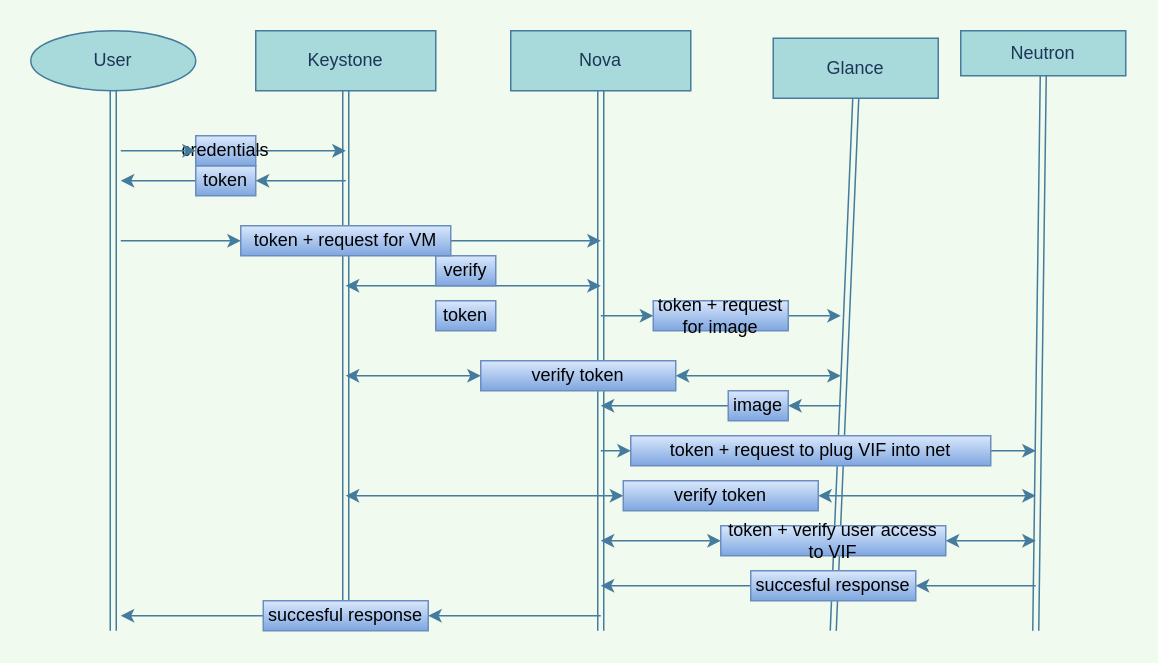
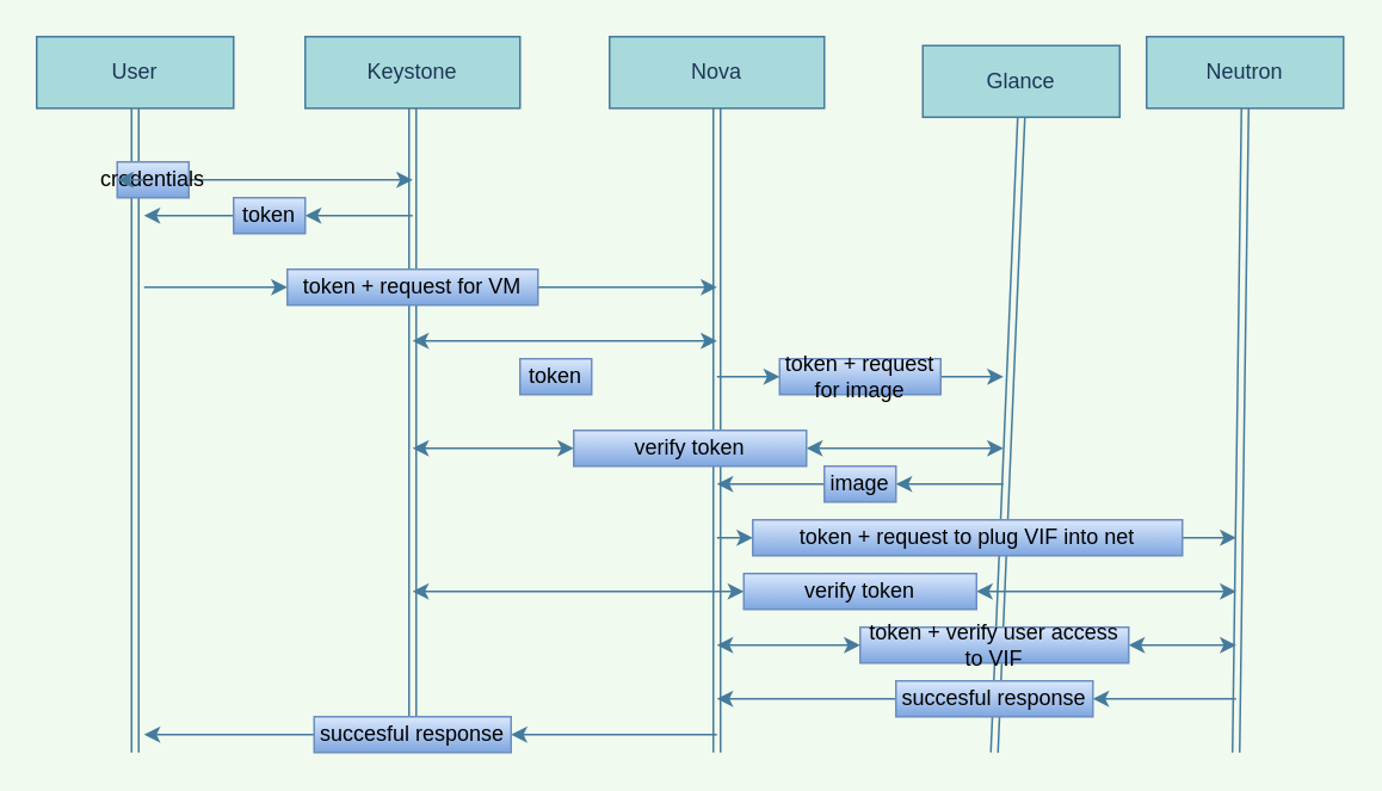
  <mxCell id="0" />
  <mxCell id="1" parent="0" />
- <mxCell id="2" value="User" style="ellipse;whiteSpace=wrap;html=1;fillColor=#A8DADC;strokeColor=#457B9D;fontColor=#1D3557;" vertex="1" parent="1"><mxGeometry x="20" y="20" width="110" height="40" as="geometry" /></mxCell>
+ <mxCell id="2" value="User" style="rounded=0;whiteSpace=wrap;html=1;fillColor=#A8DADC;strokeColor=#457B9D;fontColor=#1D3557;" vertex="1" parent="1"><mxGeometry x="20" y="20" width="110" height="40" as="geometry" /></mxCell>
  <mxCell id="3" value="Keystone" style="rounded=0;whiteSpace=wrap;html=1;sketch=0;strokeColor=#457B9D;fillColor=#A8DADC;fontColor=#1D3557;" vertex="1" parent="1"><mxGeometry x="170" y="20" width="120" height="40" as="geometry" /></mxCell>
  <mxCell id="4" value="Nova" style="rounded=0;whiteSpace=wrap;html=1;sketch=0;strokeColor=#457B9D;fillColor=#A8DADC;fontColor=#1D3557;" vertex="1" parent="1"><mxGeometry x="340" y="20" width="120" height="40" as="geometry" /></mxCell>
  <mxCell id="5" value="" style="shape=link;html=1;strokeColor=#457B9D;fillColor=#A8DADC;fontColor=#1D3557;exitX=0.5;exitY=1;exitDx=0;exitDy=0;labelBackgroundColor=#F1FAEE;" edge="1" parent="1" source="2"><mxGeometry width="100" relative="1" as="geometry"><mxPoint x="330" y="220" as="sourcePoint" /><mxPoint x="75" y="420" as="targetPoint" /></mxGeometry></mxCell>
  <mxCell id="6" value="" style="shape=link;html=1;strokeColor=#457B9D;fillColor=#A8DADC;fontColor=#1D3557;exitX=0.5;exitY=1;exitDx=0;exitDy=0;labelBackgroundColor=#F1FAEE;" edge="1" parent="1" source="29"><mxGeometry width="100" relative="1" as="geometry"><mxPoint x="85" y="70" as="sourcePoint" /><mxPoint x="230" y="420" as="targetPoint" /></mxGeometry></mxCell>
  <mxCell id="7" value="" style="shape=link;html=1;strokeColor=#457B9D;fillColor=#A8DADC;fontColor=#1D3557;exitX=0.5;exitY=1;exitDx=0;exitDy=0;labelBackgroundColor=#F1FAEE;" edge="1" parent="1" source="4"><mxGeometry width="100" relative="1" as="geometry"><mxPoint x="380" y="70" as="sourcePoint" /><mxPoint x="400" y="420" as="targetPoint" /></mxGeometry></mxCell>
  <mxCell id="8" value="Glance" style="rounded=0;whiteSpace=wrap;html=1;fillColor=#A8DADC;strokeColor=#457B9D;fontColor=#1D3557;" vertex="1" parent="1"><mxGeometry x="515" y="25" width="110" height="40" as="geometry" /></mxCell>
- <mxCell id="9" value="Neutron" style="rounded=0;whiteSpace=wrap;html=1;fillColor=#A8DADC;strokeColor=#457B9D;fontColor=#1D3557;" vertex="1" parent="1"><mxGeometry x="640" y="20" width="110" height="30" as="geometry" /></mxCell>
+ <mxCell id="9" value="Neutron" style="rounded=0;whiteSpace=wrap;html=1;fillColor=#A8DADC;strokeColor=#457B9D;fontColor=#1D3557;" vertex="1" parent="1"><mxGeometry x="640" y="20" width="110" height="40" as="geometry" /></mxCell>
  <mxCell id="10" value="" style="shape=link;html=1;strokeColor=#457B9D;fillColor=#A8DADC;fontColor=#1D3557;exitX=0.5;exitY=1;exitDx=0;exitDy=0;labelBackgroundColor=#F1FAEE;" edge="1" parent="1" source="8"><mxGeometry width="100" relative="1" as="geometry"><mxPoint x="410" y="70" as="sourcePoint" /><mxPoint x="555" y="420" as="targetPoint" /></mxGeometry></mxCell>
  <mxCell id="11" value="" style="shape=link;html=1;strokeColor=#457B9D;fillColor=#A8DADC;fontColor=#1D3557;exitX=0.5;exitY=1;exitDx=0;exitDy=0;labelBackgroundColor=#F1FAEE;" edge="1" parent="1" source="9"><mxGeometry width="100" relative="1" as="geometry"><mxPoint x="420" y="80" as="sourcePoint" /><mxPoint x="690" y="420" as="targetPoint" /></mxGeometry></mxCell>
  <mxCell id="12" value="" style="endArrow=classic;html=1;strokeColor=#457B9D;fillColor=#A8DADC;fontColor=#1D3557;labelBackgroundColor=#F1FAEE;" edge="1" parent="1" source="33"><mxGeometry width="50" height="50" relative="1" as="geometry"><mxPoint x="80" y="100" as="sourcePoint" /><mxPoint x="230" y="100" as="targetPoint" /></mxGeometry></mxCell>
  <mxCell id="13" value="" style="endArrow=classic;html=1;strokeColor=#457B9D;fillColor=#A8DADC;fontColor=#1D3557;labelBackgroundColor=#F1FAEE;" edge="1" parent="1" source="31"><mxGeometry width="50" height="50" relative="1" as="geometry"><mxPoint x="230" y="120" as="sourcePoint" /><mxPoint x="80" y="120" as="targetPoint" /></mxGeometry></mxCell>
  <mxCell id="14" value="" style="endArrow=classic;html=1;strokeColor=#457B9D;fillColor=#A8DADC;fontColor=#1D3557;" edge="1" parent="1" source="29"><mxGeometry width="50" height="50" relative="1" as="geometry"><mxPoint x="80" y="160" as="sourcePoint" /><mxPoint x="400" y="160" as="targetPoint" /></mxGeometry></mxCell>
  <mxCell id="15" value="" style="endArrow=classic;startArrow=classic;html=1;strokeColor=#457B9D;fillColor=#A8DADC;fontColor=#1D3557;" edge="1" parent="1"><mxGeometry width="50" height="50" relative="1" as="geometry"><mxPoint x="230" y="190" as="sourcePoint" /><mxPoint x="400" y="190" as="targetPoint" /></mxGeometry></mxCell>
- <mxCell id="16" value="verify" style="text;html=1;strokeColor=#6c8ebf;fillColor=#dae8fc;align=center;verticalAlign=middle;whiteSpace=wrap;rounded=0;sketch=0;gradientColor=#7ea6e0;" vertex="1" parent="1"><mxGeometry x="290" y="170" width="40" height="20" as="geometry" /></mxCell>
  <mxCell id="17" value="token" style="text;html=1;strokeColor=#6c8ebf;fillColor=#dae8fc;align=center;verticalAlign=middle;whiteSpace=wrap;rounded=0;sketch=0;gradientColor=#7ea6e0;" vertex="1" parent="1"><mxGeometry x="290" y="200" width="40" height="20" as="geometry" /></mxCell>
  <mxCell id="18" value="" style="endArrow=classic;html=1;strokeColor=#457B9D;fillColor=#A8DADC;fontColor=#1D3557;" edge="1" parent="1" source="26"><mxGeometry width="50" height="50" relative="1" as="geometry"><mxPoint x="400" y="210" as="sourcePoint" /><mxPoint x="560" y="210" as="targetPoint" /></mxGeometry></mxCell>
  <mxCell id="19" value="" style="endArrow=classic;startArrow=classic;html=1;strokeColor=#457B9D;fillColor=#A8DADC;fontColor=#1D3557;" edge="1" parent="1" source="35"><mxGeometry width="50" height="50" relative="1" as="geometry"><mxPoint x="230" y="250" as="sourcePoint" /><mxPoint x="560" y="250" as="targetPoint" /></mxGeometry></mxCell>
  <mxCell id="20" value="" style="endArrow=classic;html=1;strokeColor=#457B9D;fillColor=#A8DADC;fontColor=#1D3557;" edge="1" parent="1" source="37"><mxGeometry width="50" height="50" relative="1" as="geometry"><mxPoint x="560" y="270" as="sourcePoint" /><mxPoint x="400" y="270" as="targetPoint" /></mxGeometry></mxCell>
  <mxCell id="21" value="" style="endArrow=classic;html=1;strokeColor=#457B9D;fillColor=#A8DADC;fontColor=#1D3557;" edge="1" parent="1" source="39"><mxGeometry width="50" height="50" relative="1" as="geometry"><mxPoint x="400" y="300" as="sourcePoint" /><mxPoint x="690" y="300" as="targetPoint" /></mxGeometry></mxCell>
  <mxCell id="22" value="" style="endArrow=classic;startArrow=classic;html=1;strokeColor=#457B9D;fillColor=#A8DADC;fontColor=#1D3557;" edge="1" parent="1" source="41"><mxGeometry width="50" height="50" relative="1" as="geometry"><mxPoint x="230" y="330" as="sourcePoint" /><mxPoint x="690" y="330" as="targetPoint" /></mxGeometry></mxCell>
  <mxCell id="23" value="" style="endArrow=classic;startArrow=classic;html=1;strokeColor=#457B9D;fillColor=#A8DADC;fontColor=#1D3557;" edge="1" parent="1" source="24"><mxGeometry width="50" height="50" relative="1" as="geometry"><mxPoint x="400" y="360" as="sourcePoint" /><mxPoint x="690" y="360" as="targetPoint" /></mxGeometry></mxCell>
  <mxCell id="24" value="token + verify user access to VIF" style="text;html=1;strokeColor=#6c8ebf;fillColor=#dae8fc;align=center;verticalAlign=middle;whiteSpace=wrap;rounded=0;sketch=0;gradientColor=#7ea6e0;" vertex="1" parent="1"><mxGeometry x="480" y="350" width="150" height="20" as="geometry" /></mxCell>
  <mxCell id="25" value="" style="endArrow=classic;startArrow=classic;html=1;strokeColor=#457B9D;fillColor=#A8DADC;fontColor=#1D3557;" edge="1" parent="1" target="24"><mxGeometry width="50" height="50" relative="1" as="geometry"><mxPoint x="400" y="360" as="sourcePoint" /><mxPoint x="690" y="360" as="targetPoint" /></mxGeometry></mxCell>
  <mxCell id="26" value="token + request for image" style="text;html=1;strokeColor=#6c8ebf;fillColor=#dae8fc;align=center;verticalAlign=middle;whiteSpace=wrap;rounded=0;sketch=0;gradientColor=#7ea6e0;" vertex="1" parent="1"><mxGeometry x="435" y="200" width="90" height="20" as="geometry" /></mxCell>
  <mxCell id="27" value="" style="endArrow=classic;html=1;strokeColor=#457B9D;fillColor=#A8DADC;fontColor=#1D3557;" edge="1" parent="1" target="26"><mxGeometry width="50" height="50" relative="1" as="geometry"><mxPoint x="400" y="210" as="sourcePoint" /><mxPoint x="560" y="210" as="targetPoint" /></mxGeometry></mxCell>
  <mxCell id="28" value="" style="shape=link;html=1;strokeColor=#457B9D;fillColor=#A8DADC;fontColor=#1D3557;exitX=0.5;exitY=1;exitDx=0;exitDy=0;labelBackgroundColor=#F1FAEE;" edge="1" parent="1" source="3" target="29"><mxGeometry width="100" relative="1" as="geometry"><mxPoint x="230" y="60" as="sourcePoint" /><mxPoint x="230" y="420" as="targetPoint" /></mxGeometry></mxCell>
  <mxCell id="29" value="token + request for VM" style="text;html=1;strokeColor=#6c8ebf;fillColor=#dae8fc;align=center;verticalAlign=middle;whiteSpace=wrap;rounded=0;sketch=0;gradientColor=#7ea6e0;" vertex="1" parent="1"><mxGeometry x="160" y="150" width="140" height="20" as="geometry" /></mxCell>
  <mxCell id="30" value="" style="endArrow=classic;html=1;strokeColor=#457B9D;fillColor=#A8DADC;fontColor=#1D3557;" edge="1" parent="1" target="29"><mxGeometry width="50" height="50" relative="1" as="geometry"><mxPoint x="80" y="160" as="sourcePoint" /><mxPoint x="400" y="160" as="targetPoint" /></mxGeometry></mxCell>
  <mxCell id="31" value="token" style="text;html=1;strokeColor=#6c8ebf;fillColor=#dae8fc;align=center;verticalAlign=middle;whiteSpace=wrap;rounded=0;sketch=0;gradientColor=#7ea6e0;" vertex="1" parent="1"><mxGeometry x="130" y="110" width="40" height="20" as="geometry" /></mxCell>
  <mxCell id="32" value="" style="endArrow=classic;html=1;strokeColor=#457B9D;fillColor=#A8DADC;fontColor=#1D3557;labelBackgroundColor=#F1FAEE;" edge="1" parent="1" target="31"><mxGeometry width="50" height="50" relative="1" as="geometry"><mxPoint x="230" y="120" as="sourcePoint" /><mxPoint x="80" y="120" as="targetPoint" /></mxGeometry></mxCell>
- <mxCell id="33" value="credentials" style="text;html=1;strokeColor=#6c8ebf;fillColor=#dae8fc;align=center;verticalAlign=middle;whiteSpace=wrap;rounded=0;sketch=0;gradientColor=#7ea6e0;" vertex="1" parent="1"><mxGeometry x="130" y="90" width="40" height="20" as="geometry" /></mxCell>
+ <mxCell id="33" value="credentials" style="text;html=1;strokeColor=#6c8ebf;fillColor=#dae8fc;align=center;verticalAlign=middle;whiteSpace=wrap;rounded=0;sketch=0;gradientColor=#7ea6e0;" vertex="1" parent="1"><mxGeometry x="65" y="90" width="40" height="20" as="geometry" /></mxCell>
  <mxCell id="34" value="" style="endArrow=classic;html=1;strokeColor=#457B9D;fillColor=#A8DADC;fontColor=#1D3557;labelBackgroundColor=#F1FAEE;" edge="1" parent="1" target="33"><mxGeometry width="50" height="50" relative="1" as="geometry"><mxPoint x="80" y="100" as="sourcePoint" /><mxPoint x="230" y="100" as="targetPoint" /></mxGeometry></mxCell>
  <mxCell id="35" value="verify token" style="text;html=1;strokeColor=#6c8ebf;fillColor=#dae8fc;align=center;verticalAlign=middle;whiteSpace=wrap;rounded=0;sketch=0;gradientColor=#7ea6e0;" vertex="1" parent="1"><mxGeometry x="320" y="240" width="130" height="20" as="geometry" /></mxCell>
  <mxCell id="36" value="" style="endArrow=classic;startArrow=classic;html=1;strokeColor=#457B9D;fillColor=#A8DADC;fontColor=#1D3557;" edge="1" parent="1" target="35"><mxGeometry width="50" height="50" relative="1" as="geometry"><mxPoint x="230" y="250" as="sourcePoint" /><mxPoint x="560" y="250" as="targetPoint" /></mxGeometry></mxCell>
- <mxCell id="37" value="image" style="text;html=1;strokeColor=#6c8ebf;fillColor=#dae8fc;align=center;verticalAlign=middle;whiteSpace=wrap;rounded=0;sketch=0;gradientColor=#7ea6e0;" vertex="1" parent="1"><mxGeometry x="485" y="260" width="40" height="20" as="geometry" /></mxCell>
+ <mxCell id="37" value="image" style="text;html=1;strokeColor=#6c8ebf;fillColor=#dae8fc;align=center;verticalAlign=middle;whiteSpace=wrap;rounded=0;sketch=0;gradientColor=#7ea6e0;" vertex="1" parent="1"><mxGeometry x="460" y="260" width="40" height="20" as="geometry" /></mxCell>
  <mxCell id="38" value="" style="endArrow=classic;html=1;strokeColor=#457B9D;fillColor=#A8DADC;fontColor=#1D3557;" edge="1" parent="1" target="37"><mxGeometry width="50" height="50" relative="1" as="geometry"><mxPoint x="560" y="270" as="sourcePoint" /><mxPoint x="400" y="270" as="targetPoint" /></mxGeometry></mxCell>
  <mxCell id="39" value="token + request to plug VIF into net" style="text;html=1;strokeColor=#6c8ebf;fillColor=#dae8fc;align=center;verticalAlign=middle;whiteSpace=wrap;rounded=0;sketch=0;gradientColor=#7ea6e0;" vertex="1" parent="1"><mxGeometry x="420" y="290" width="240" height="20" as="geometry" /></mxCell>
  <mxCell id="40" value="" style="endArrow=classic;html=1;strokeColor=#457B9D;fillColor=#A8DADC;fontColor=#1D3557;" edge="1" parent="1" target="39"><mxGeometry width="50" height="50" relative="1" as="geometry"><mxPoint x="400" y="300" as="sourcePoint" /><mxPoint x="690" y="300" as="targetPoint" /></mxGeometry></mxCell>
  <mxCell id="41" value="verify token" style="text;html=1;strokeColor=#6c8ebf;fillColor=#dae8fc;align=center;verticalAlign=middle;whiteSpace=wrap;rounded=0;sketch=0;gradientColor=#7ea6e0;" vertex="1" parent="1"><mxGeometry x="415" y="320" width="130" height="20" as="geometry" /></mxCell>
  <mxCell id="42" value="" style="endArrow=classic;startArrow=classic;html=1;strokeColor=#457B9D;fillColor=#A8DADC;fontColor=#1D3557;" edge="1" parent="1" target="41"><mxGeometry width="50" height="50" relative="1" as="geometry"><mxPoint x="230" y="330" as="sourcePoint" /><mxPoint x="690" y="330" as="targetPoint" /></mxGeometry></mxCell>
  <mxCell id="43" value="" style="endArrow=classic;html=1;strokeColor=#457B9D;fillColor=#A8DADC;fontColor=#1D3557;" edge="1" parent="1" source="44"><mxGeometry width="50" height="50" relative="1" as="geometry"><mxPoint x="690" y="380" as="sourcePoint" /><mxPoint x="400" y="390" as="targetPoint" /></mxGeometry></mxCell>
  <mxCell id="44" value="succesful response" style="text;html=1;strokeColor=#6c8ebf;fillColor=#dae8fc;align=center;verticalAlign=middle;whiteSpace=wrap;rounded=0;sketch=0;gradientColor=#7ea6e0;" vertex="1" parent="1"><mxGeometry x="500" y="380" width="110" height="20" as="geometry" /></mxCell>
  <mxCell id="45" value="" style="endArrow=classic;html=1;strokeColor=#457B9D;fillColor=#A8DADC;fontColor=#1D3557;" edge="1" parent="1" target="44"><mxGeometry width="50" height="50" relative="1" as="geometry"><mxPoint x="690" y="390" as="sourcePoint" /><mxPoint x="400" y="380" as="targetPoint" /></mxGeometry></mxCell>
  <mxCell id="46" value="" style="endArrow=classic;html=1;strokeColor=#457B9D;fillColor=#A8DADC;fontColor=#1D3557;" edge="1" parent="1" source="47"><mxGeometry width="50" height="50" relative="1" as="geometry"><mxPoint x="400" y="410" as="sourcePoint" /><mxPoint x="80" y="410" as="targetPoint" /></mxGeometry></mxCell>
  <mxCell id="47" value="succesful response" style="text;html=1;strokeColor=#6c8ebf;fillColor=#dae8fc;align=center;verticalAlign=middle;whiteSpace=wrap;rounded=0;sketch=0;gradientColor=#7ea6e0;" vertex="1" parent="1"><mxGeometry x="175" y="400" width="110" height="20" as="geometry" /></mxCell>
  <mxCell id="48" value="" style="endArrow=classic;html=1;strokeColor=#457B9D;fillColor=#A8DADC;fontColor=#1D3557;" edge="1" parent="1" target="47"><mxGeometry width="50" height="50" relative="1" as="geometry"><mxPoint x="400" y="410" as="sourcePoint" /><mxPoint x="80" y="410" as="targetPoint" /></mxGeometry></mxCell>
